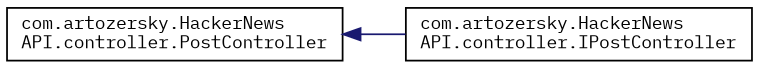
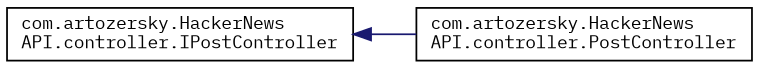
  digraph {
    rankdir=LR
    fontname="IBM Plex Mono"
    node [color=black fillcolor=white fontname="IBM Plex Mono" fontsize=10 shape=record style=filled]
    n1 [height=0.2 label="com.artozersky.HackerNews\lAPI.controller.IPostController" width=0.4]
    n2 [height=0.2 label="com.artozersky.HackerNews\lAPI.controller.PostController" width=0.4]
-   n2 -> n1 [color=midnightblue dir=back fontname="IBM Plex Mono" fontsize=10 labelfontname=Helvetica labelfontsize=10 style=solid]
+   n1 -> n2 [color=midnightblue dir=back fontname="IBM Plex Mono" fontsize=10 labelfontname=Helvetica labelfontsize=10 style=solid]
  }
